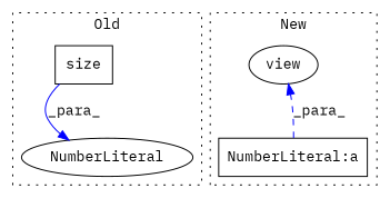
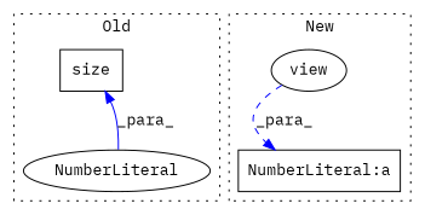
  digraph {
    fontname="IBM Plex Mono"
    node [a=32 fontname="IBM Plex Mono" l="5,1" shape=box]
    edge [color=blue fontname="IBM Plex Mono"]
    n1 [label=size s="1715,1721"]
    n2 [a=34 l=1 label=NumberLiteral s=1720 shape=ellipse]
    n3 [label=view s="1962,2015" shape=ellipse]
    n4 [a=27 l=3 label="NumberLiteral:a" s=1977]
    subgraph cluster_1 {
      label=Old
      style=dotted
      n1
      n2
    }
    subgraph cluster_2 {
      label=New
      style=dotted
      n3
      n4
    }
-   n1 -> n2 [label=_para_ style=solid]
-   n4 -> n3 [label=_para_ style=dashed]
+   n2 -> n1 [label=_para_ style=solid]
+   n3 -> n4 [label=_para_ style=dashed]
  }
